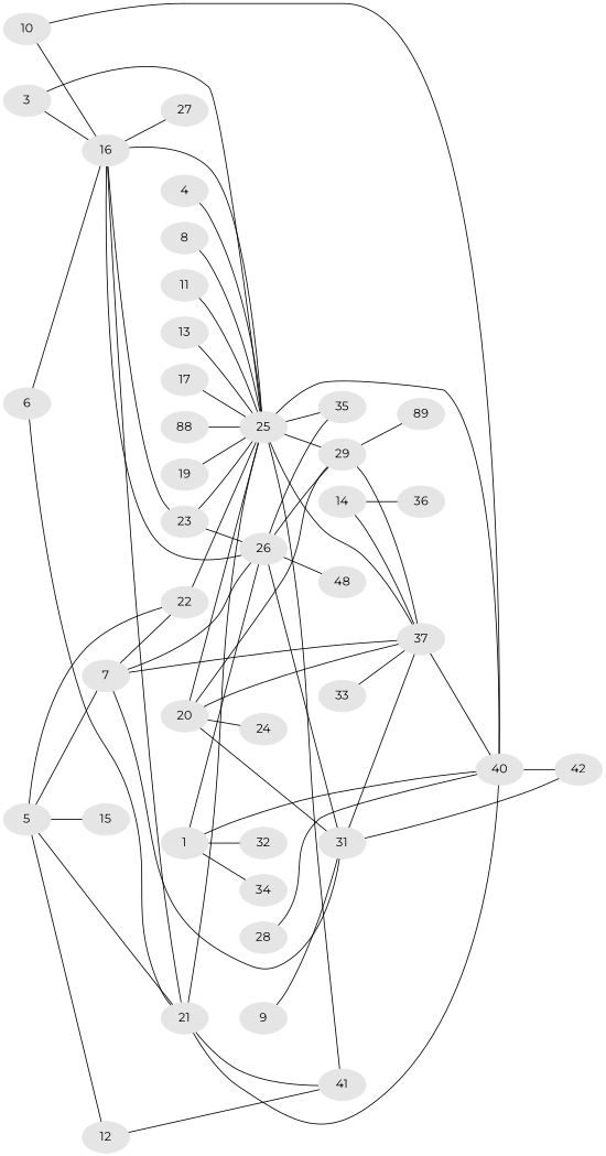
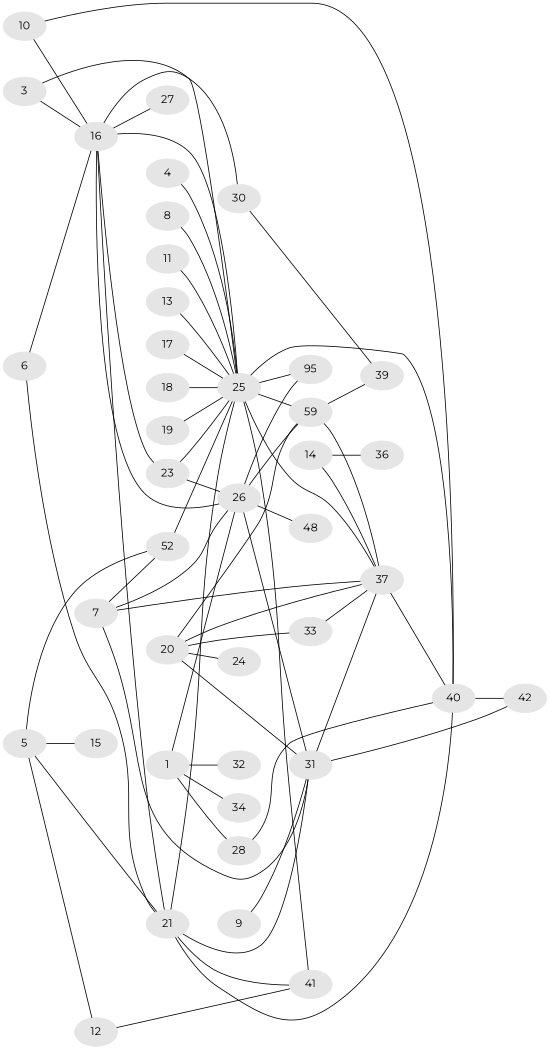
  graph {
    fontname=Montserrat
    rankdir=LR
    node [color=gray90 fontname=Montserrat style=filled]
    edge [fontname=Montserrat weight=1.0]
    1
    26
    32
    34
    40
    31
-   29
-   35
+   29 [label=59]
+   35 [label=95]
    n9 [label=48]
    42
    37
    3
    16
    25
    21
    23
    27
+   30
    41
    4
    5
    7
    12
    15
-   22
+   22 [label=52]
    6
    8
    9
    10
    11
    13
    14
    36
-   39 [label=89]
+   39
    17
-   18 [label=88]
+   18
    19
    20
    24
    28
    33
    1 -- 26
    1 -- 32
    1 -- 34
-   1 -- 40 [weight=2.0]
+   1 -- 28 [weight=2.0]
    26 -- 31 [weight=2.0]
    26 -- 29
    26 -- 35
    26 -- n9
    40 -- 42 [weight=2.0]
    31 -- 42
    31 -- 37 [weight=2.0]
    29 -- 37
    29 -- 39
    37 -- 40
    3 -- 16
    3 -- 25
    16 -- 26
    16 -- 25
    16 -- 21
    16 -- 23
    16 -- 27
+   16 -- 30
    25 -- 40
    25 -- 29
    25 -- 35
    25 -- 37 [weight=2.0]
    25 -- 41
    21 -- 40
+   21 -- 31
    21 -- 25
    21 -- 41
    23 -- 26
    23 -- 25
+   30 -- 39
    4 -- 25
    5 -- 21
-   5 -- 7
    5 -- 12
    5 -- 15
    5 -- 22
    7 -- 26
    7 -- 31
    7 -- 37 [weight=2.0]
    7 -- 22
    12 -- 41
    22 -- 25
    6 -- 16
    6 -- 21
    8 -- 25
    9 -- 31
    10 -- 40
    10 -- 16
    11 -- 25
    13 -- 25
    14 -- 37
    14 -- 36
    17 -- 25
    18 -- 25
    19 -- 25
    20 -- 31
    20 -- 29
    20 -- 37
-   20 -- 25
+   20 -- 33
    20 -- 24
    28 -- 40
    33 -- 37 [weight=2.0]
  }
